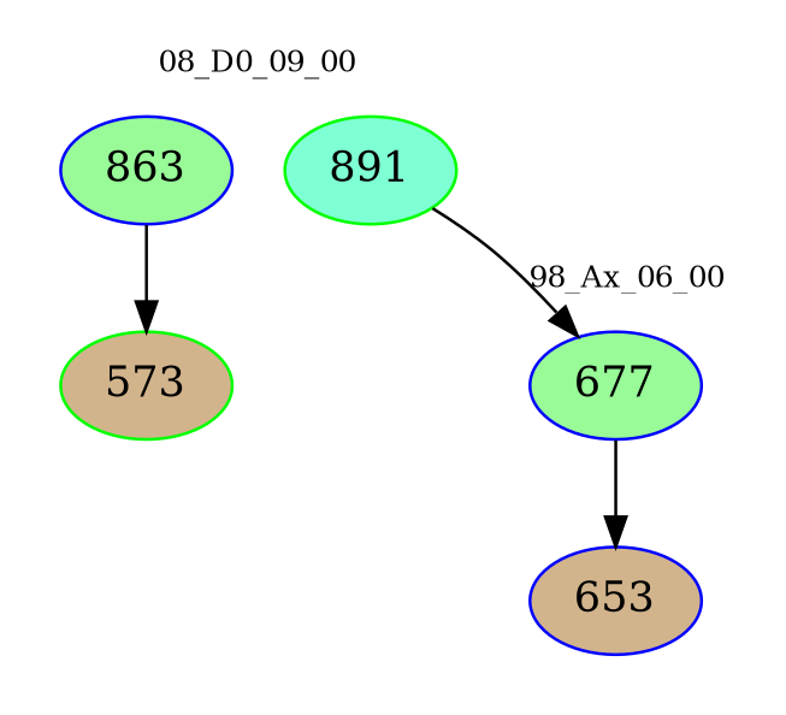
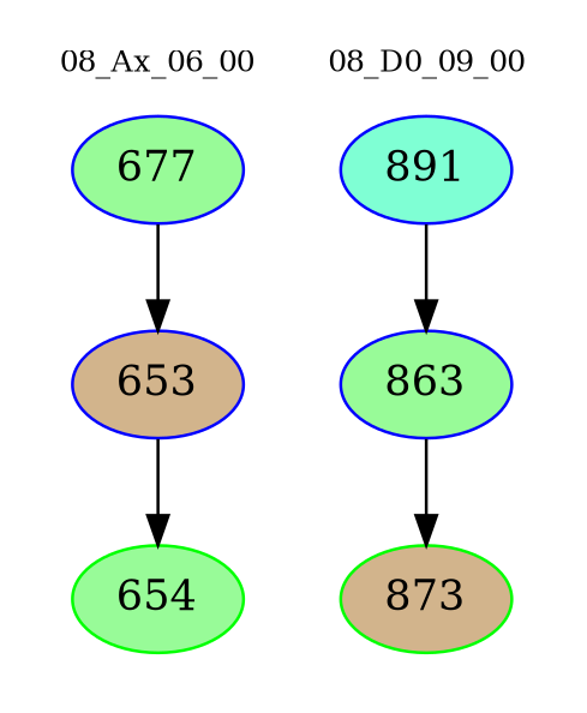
  digraph {
    node [color=blue fillcolor=palegreen style=filled]
    edge [color=black]
    n1 [label=677]
    n2 [fillcolor=tan label=653]
-   n4 [color=green fillcolor=aquamarine label=891]
+   n3 [color=green label=654]
+   n4 [fillcolor=aquamarine label=891]
    n5 [label=863]
-   n6 [color=green fillcolor=tan label=573]
+   n6 [color=green fillcolor=tan label=873]
    subgraph cluster_1 {
      color=white
      fontsize=10
-     label="98_Ax_06_00"
+     label="08_Ax_06_00"
      n1
      n2
+     n3
    }
    subgraph cluster_2 {
      color=white
      fontsize=10
      label="08_D0_09_00"
      n4
      n5
      n6
    }
    n1 -> n2
-   n4 -> n1
+   n2 -> n3
+   n4 -> n5
    n5 -> n6
  }
